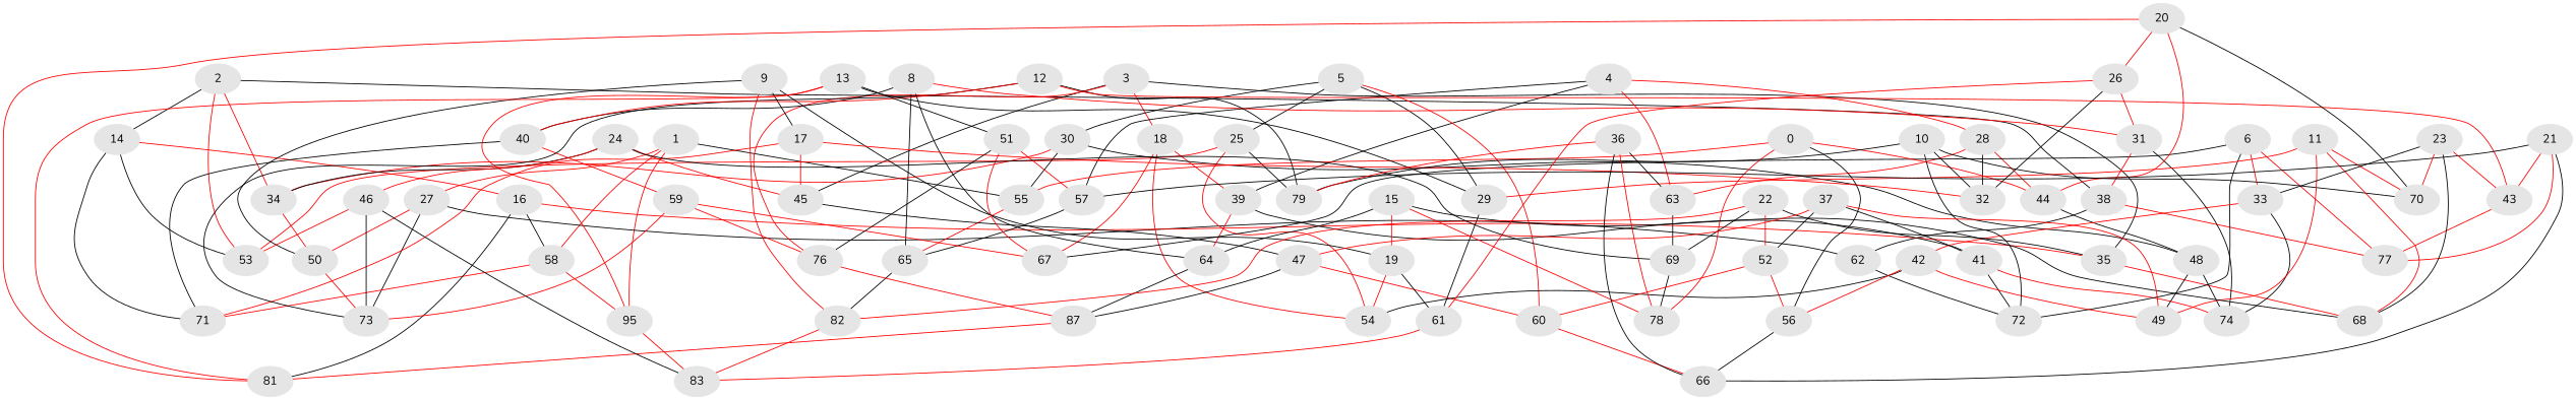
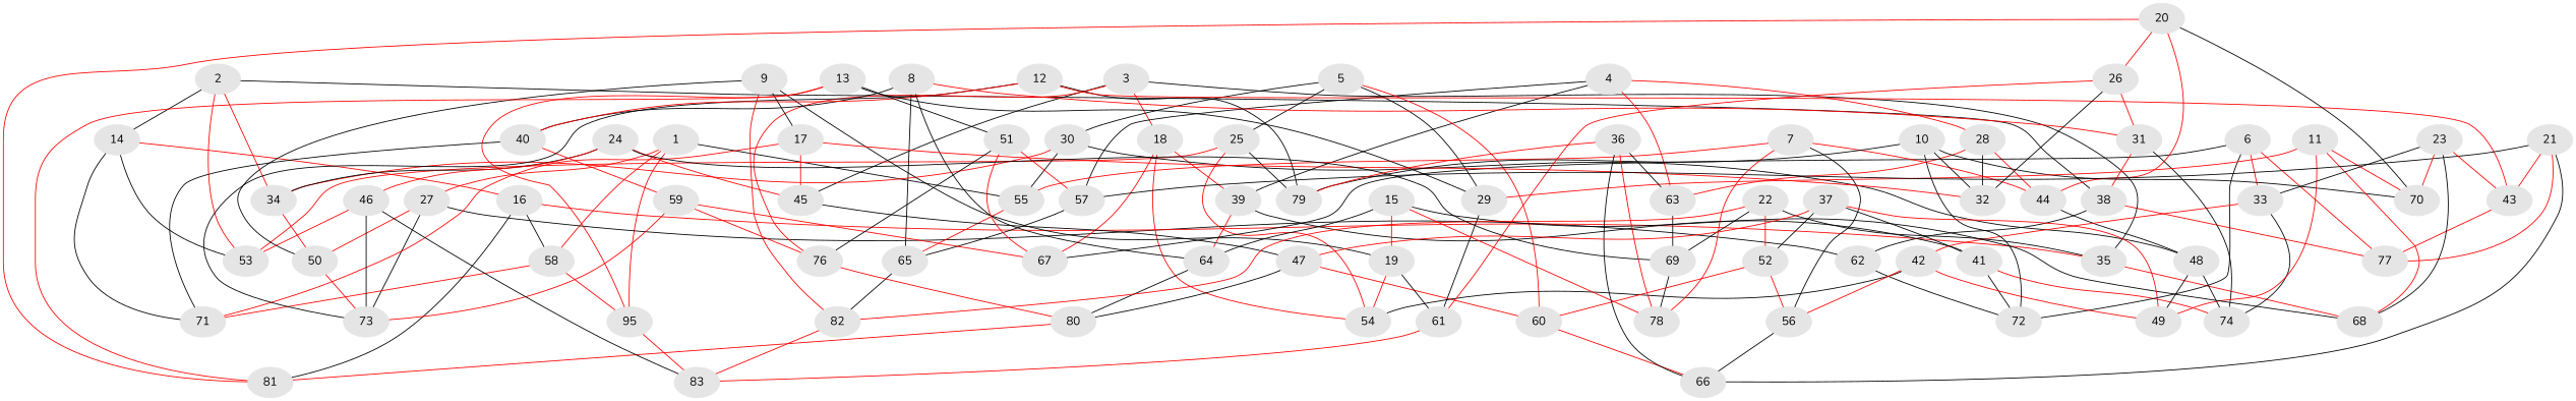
  graph {
    fontname=Nunito
    node [color=gray90 fontname=Nunito style=filled]
    edge [color=red fontname=Nunito]
    1
    27
    55
    58
    n5 [label=95]
    50
    73
    62
    65
    71
    83
    2
    14
    34
    38
    53
    16
    77
    3
    18
    35
    45
    76
    39
    67
    54
    68
    47
-   80 [label=87]
+   80
    4
    28
    57
    63
    44
    32
    64
    41
    69
    5
    25
    29
    30
    60
    79
    61
    48
    66
    6
    33
    72
    74
    42
-   7 [label=0]
+   7
    56
    78
    8
    31
    40
    59
    82
    9
    17
    19
    10
    70
    11
    49
    12
    43
    13
    51
    81
    15
    20
    26
    21
    22
    52
    23
    24
    46
    36
    37
    1 -- 27
    1 -- 55 [color=black]
    1 -- 58
    1 -- n5
    27 -- 50
    27 -- 73 [color=black]
    27 -- 62 [color=black]
    55 -- 65
    58 -- n5
    58 -- 71
    n5 -- 83
    50 -- 73
    62 -- 72 [color=black]
    65 -- 82 [color=black]
    2 -- 14 [color=black]
    2 -- 34
    2 -- 38 [color=black]
    2 -- 53
    14 -- 71 [color=black]
    14 -- 53 [color=black]
    14 -- 16
    34 -- 50
    38 -- 62 [color=black]
    38 -- 77
    16 -- 58 [color=black]
    16 -- 35
    16 -- 81 [color=black]
    3 -- 18
    3 -- 35 [color=black]
    3 -- 45 [color=black]
    3 -- 76
    18 -- 39
    18 -- 67
    18 -- 54
    35 -- 68
    45 -- 47 [color=black]
    76 -- 80
    39 -- 64
    39 -- 41 [color=black]
    47 -- 80 [color=black]
    47 -- 60
    80 -- 81
    4 -- 39 [color=black]
    4 -- 28
    4 -- 57 [color=black]
    4 -- 63
    28 -- 63
    28 -- 44
    28 -- 32 [color=black]
    57 -- 65 [color=black]
    63 -- 69 [color=black]
    44 -- 48 [color=black]
    64 -- 80 [color=black]
    41 -- 72 [color=black]
    41 -- 74
    69 -- 78 [color=black]
    5 -- 25 [color=black]
    5 -- 29 [color=black]
    5 -- 30 [color=black]
    5 -- 60
    25 -- 53
    25 -- 54
    25 -- 79 [color=black]
    29 -- 61 [color=black]
    30 -- 55 [color=black]
    30 -- 34
    30 -- 48 [color=black]
    60 -- 66
    61 -- 83
    48 -- 74 [color=black]
    48 -- 49 [color=black]
    6 -- 77
    6 -- 67 [color=black]
    6 -- 33
    6 -- 72 [color=black]
    33 -- 74 [color=black]
    33 -- 42
    42 -- 54 [color=black]
    42 -- 56
    42 -- 49
    7 -- 55
    7 -- 44
    7 -- 56 [color=black]
    7 -- 78
    56 -- 66 [color=black]
    8 -- 65 [color=black]
    8 -- 64 [color=black]
    8 -- 31
    8 -- 40 [color=black]
    31 -- 38
    31 -- 74 [color=black]
    40 -- 71 [color=black]
    40 -- 59
    59 -- 73
    59 -- 76
    59 -- 67
    82 -- 83
    9 -- 50 [color=black]
    9 -- 82
    9 -- 17 [color=black]
    9 -- 19 [color=black]
    17 -- 71
    17 -- 45
    17 -- 32
    19 -- 54
    19 -- 61 [color=black]
    10 -- 32 [color=black]
    10 -- 79 [color=black]
    10 -- 72 [color=black]
    10 -- 70 [color=black]
    11 -- 68
    11 -- 29
    11 -- 70
    11 -- 49
    12 -- 73 [color=black]
    12 -- 79 [color=black]
    12 -- 40
    12 -- 43
    43 -- 77
    13 -- n5
    13 -- 29 [color=black]
    13 -- 51 [color=black]
    13 -- 81
    51 -- 76 [color=black]
    51 -- 67
    51 -- 57
    15 -- 68 [color=black]
    15 -- 64 [color=black]
    15 -- 78
    15 -- 19
    20 -- 44
    20 -- 70 [color=black]
    20 -- 81
    20 -- 26
    26 -- 32 [color=black]
    26 -- 61
    26 -- 31
    21 -- 77
    21 -- 57 [color=black]
    21 -- 66 [color=black]
    21 -- 43
    22 -- 35 [color=black]
    22 -- 69 [color=black]
    22 -- 82
    22 -- 52
    52 -- 60
    52 -- 56
    23 -- 68 [color=black]
    23 -- 33 [color=black]
    23 -- 70
    23 -- 43
    24 -- 34 [color=black]
    24 -- 45
    24 -- 69 [color=black]
    24 -- 46
    46 -- 73 [color=black]
    46 -- 83 [color=black]
    46 -- 53
    36 -- 63 [color=black]
    36 -- 79
    36 -- 66 [color=black]
    36 -- 78
    37 -- 47
    37 -- 41 [color=black]
    37 -- 49
    37 -- 52 [color=black]
  }
